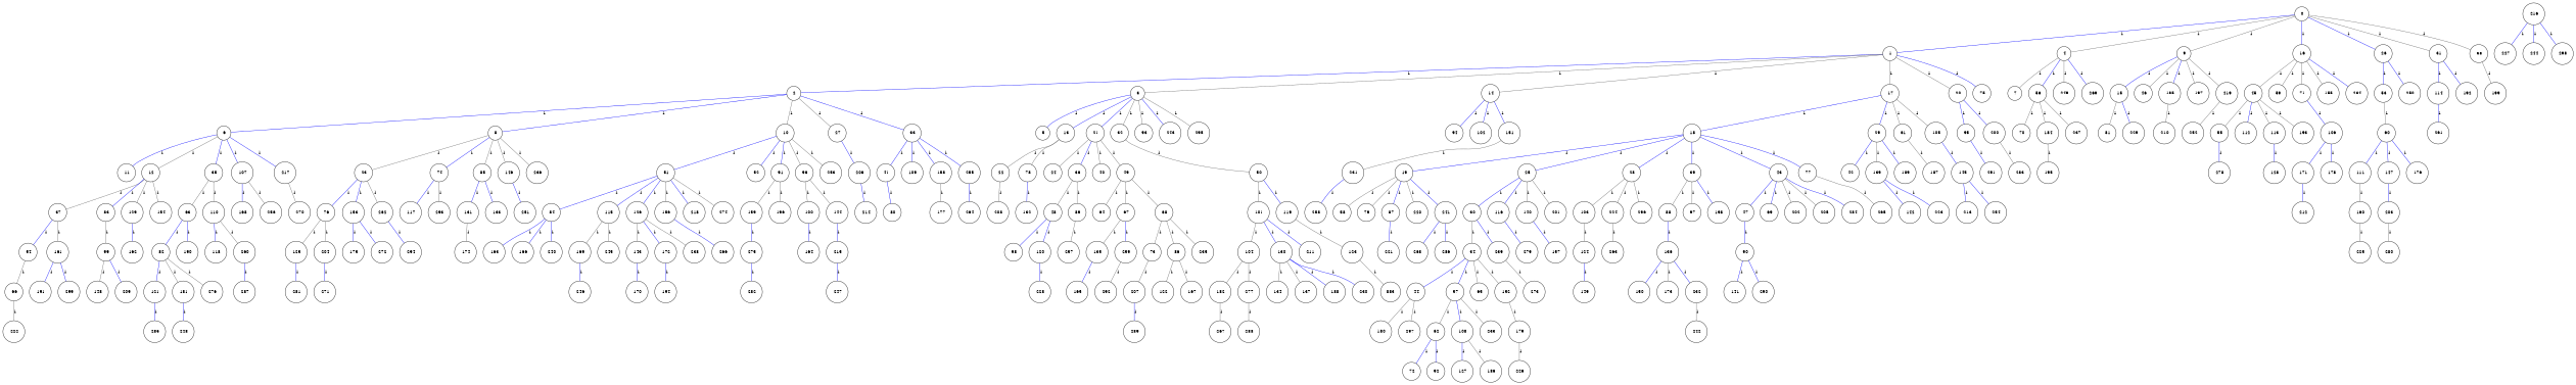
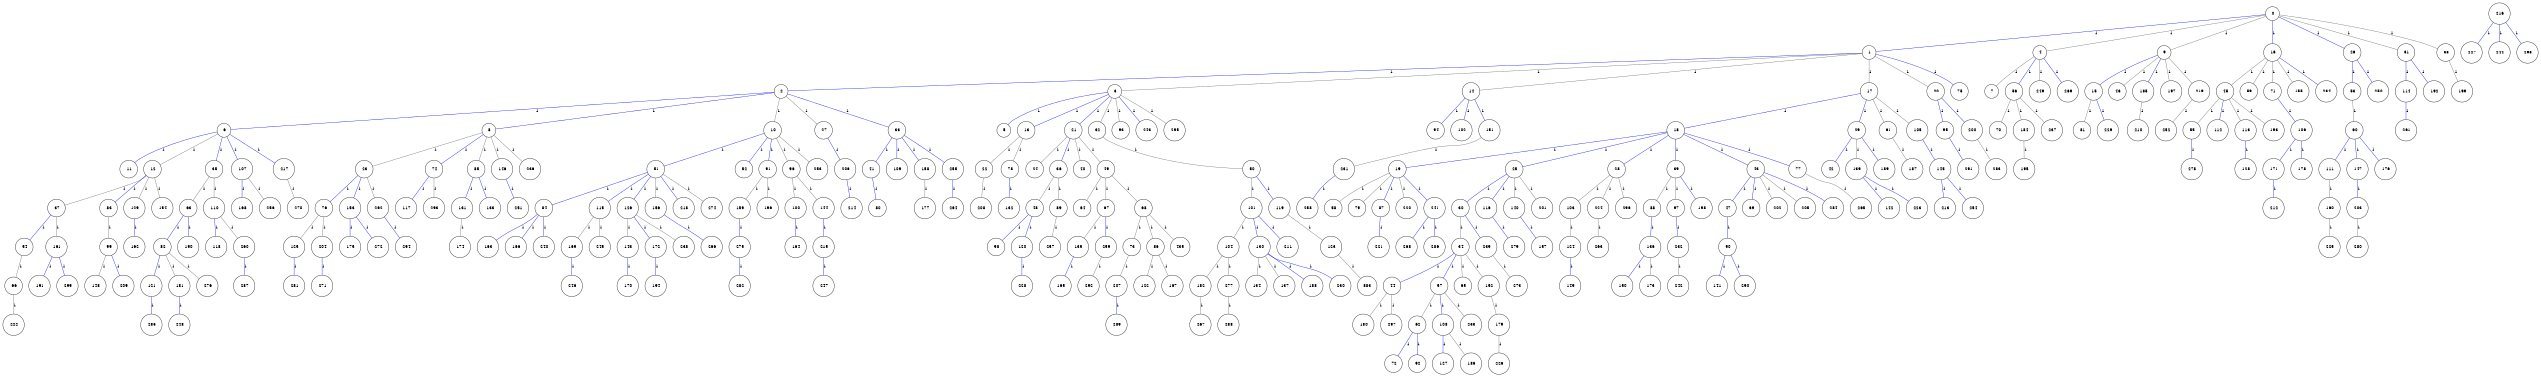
  graph {
    fixedsize="true;"
    node [color=black fontsize=12 hight=.12 shape=circle]
    edge [color=blue fontsize=12]
    n1 [label=" 0" width=.12]
    n2 [label=" 1" width=.12]
    n3 [label=" 4" width=.12]
    n4 [label=" 9" width=.12]
    n5 [label=" 16" width=.12]
    n6 [label=" 26" width=.12]
    n7 [label=" 31" width=.12]
    n8 [label=" 38" width=.12]
    n9 [label=" 2" width=.12]
    n10 [label=" 3" width=.12]
    n11 [label=" 14" width=.12]
    n12 [label=" 17" width=.12]
    n13 [label=" 20" width=.12]
    n14 [label=" 75" width=.12]
    n15 [label=" 7" width=.12]
    n16 [label=" 56" width=.12]
    n17 [label=" 249" width=.12]
    n18 [label=" 269" width=.12]
    n19 [label=" 15" width=.12]
    n20 [label=" 46" width=.12]
    n21 [label=" 185" width=.12]
    n22 [label=" 197" width=.12]
    n23 [label=" 219" width=.12]
    n24 [label=" 45" width=.12]
    n25 [label=" 59" width=.12]
    n26 [label=" 71" width=.12]
    n27 [label=" 155" width=.12]
    n28 [label=" 234" width=.12]
    n29 [label=" 53" width=.12]
    n30 [label=" 250" width=.12]
    n31 [label=" 114" width=.12]
    n32 [label=" 192" width=.12]
    n33 [label=" 199" width=.12]
    n34 [label=" 6" width=.12]
    n35 [label=" 8" width=.12]
    n36 [label=" 10" width=.12]
    n37 [label=" 27" width=.12]
    n38 [label=" 33" width=.12]
    n39 [label=" 5" width=.12]
    n40 [label=" 13" width=.12]
    n41 [label=" 21" width=.12]
    n42 [label=" 32" width=.12]
    n43 [label=" 93" width=.12]
    n44 [label=" 243" width=.12]
    n45 [label=" 295" width=.12]
    n46 [label=" 94" width=.12]
    n47 [label=" 102" width=.12]
    n48 [label=" 151" width=.12]
    n49 [label=" 18" width=.12]
    n50 [label=" 29" width=.12]
    n51 [label=" 61" width=.12]
    n52 [label=" 105" width=.12]
    n53 [label=" 95" width=.12]
    n54 [label=" 200" width=.12]
    n55 [label=" 11" width=.12]
    n56 [label=" 12" width=.12]
    n57 [label=" 35" width=.12]
    n58 [label=" 107" width=.12]
    n59 [label=" 217" width=.12]
    n60 [label=" 23" width=.12]
    n61 [label=" 74" width=.12]
    n62 [label=" 85" width=.12]
    n63 [label=" 146" width=.12]
    n64 [label=" 236" width=.12]
    n65 [label=" 51" width=.12]
    n66 [label=" 52" width=.12]
    n67 [label=" 91" width=.12]
    n68 [label=" 96" width=.12]
    n69 [label=" 253" width=.12]
    n70 [label=" 206" width=.12]
    n71 [label=" 41" width=.12]
    n72 [label=" 109" width=.12]
    n73 [label=" 158" width=.12]
    n74 [label=" 255" width=.12]
    n75 [label=" 22" width=.12]
    n76 [label=" 78" width=.12]
    n77 [label=" 24" width=.12]
    n78 [label=" 36" width=.12]
    n79 [label=" 40" width=.12]
    n80 [label=" 49" width=.12]
    n81 [label=" 50" width=.12]
    n82 [label=" 70" width=.12]
    n83 [label=" 184" width=.12]
    n84 [label=" 237" width=.12]
    n85 [label=" 37" width=.12]
    n86 [label=" 83" width=.12]
    n87 [label=" 129" width=.12]
    n88 [label=" 154" width=.12]
    n89 [label=" 63" width=.12]
    n90 [label=" 110" width=.12]
    n91 [label=" 168" width=.12]
    n92 [label=" 256" width=.12]
    n93 [label=" 270" width=.12]
    n94 [label=" 76" width=.12]
    n95 [label=" 153" width=.12]
    n96 [label=" 262" width=.12]
    n97 [label=" 117" width=.12]
    n98 [label=" 293" width=.12]
    n99 [label=" 131" width=.12]
    n100 [label=" 133" width=.12]
    n101 [label=" 251" width=.12]
    n102 [label=" 81" width=.12]
    n103 [label=" 229" width=.12]
    n104 [label=" 210" width=.12]
    n105 [label=" 252" width=.12]
    n106 [label=" 84" width=.12]
    n107 [label=" 115" width=.12]
    n108 [label=" 126" width=.12]
    n109 [label=" 156" width=.12]
    n110 [label=" 218" width=.12]
    n111 [label=" 274" width=.12]
    n112 [label=" 159" width=.12]
    n113 [label=" 196" width=.12]
    n114 [label=" 100" width=.12]
    n115 [label=" 144" width=.12]
    n116 [label=" 54" width=.12]
    n117 [label=" 161" width=.12]
    n118 [label=" 99" width=.12]
    n119 [label=" 162" width=.12]
    n120 [label=" 208" width=.12]
    n121 [label=" 132" width=.12]
    n122 [label=" 231" width=.12]
    n123 [label=" 55" width=.12]
    n124 [label=" 112" width=.12]
    n125 [label=" 113" width=.12]
    n126 [label=" 193" width=.12]
    n127 [label=" 106" width=.12]
    n128 [label=" 19" width=.12]
    n129 [label=" 25" width=.12]
    n130 [label=" 28" width=.12]
    n131 [label=" 39" width=.12]
    n132 [label=" 43" width=.12]
    n133 [label=" 77" width=.12]
    n134 [label=" 42" width=.12]
    n135 [label=" 139" width=.12]
    n136 [label=" 189" width=.12]
    n137 [label=" 187" width=.12]
    n138 [label=" 145" width=.12]
    n139 [label=" 58" width=.12]
    n140 [label=" 79" width=.12]
    n141 [label=" 87" width=.12]
    n142 [label=" 220" width=.12]
    n143 [label=" 241" width=.12]
    n144 [label=" 30" width=.12]
    n145 [label=" 116" width=.12]
    n146 [label=" 140" width=.12]
    n147 [label=" 201" width=.12]
    n148 [label=" 103" width=.12]
    n149 [label=" 224" width=.12]
    n150 [label=" 296" width=.12]
    n151 [label=" 88" width=.12]
    n152 [label=" 97" width=.12]
    n153 [label=" 198" width=.12]
    n154 [label=" 47" width=.12]
    n155 [label=" 69" width=.12]
    n156 [label=" 202" width=.12]
    n157 [label=" 205" width=.12]
    n158 [label=" 284" width=.12]
    n159 [label=" 265" width=.12]
    n160 [label=" 221" width=.12]
    n161 [label=" 268" width=.12]
    n162 [label=" 286" width=.12]
    n163 [label=" 291" width=.12]
    n164 [label=" 283" width=.12]
    n165 [label=" 48" width=.12]
    n166 [label=" 89" width=.12]
    n167 [label=" 64" width=.12]
    n168 [label=" 67" width=.12]
    n169 [label=" 68" width=.12]
    n170 [label=" 125" width=.12]
    n171 [label=" 204" width=.12]
    n172 [label=" 175" width=.12]
    n173 [label=" 272" width=.12]
    n174 [label=" 294" width=.12]
    n175 [label=" 34" width=.12]
    n176 [label=" 239" width=.12]
    n177 [label=" 279" width=.12]
    n178 [label=" 157" width=.12]
    n179 [label=" 60" width=.12]
    n180 [label=" 214" width=.12]
    n181 [label=" 124" width=.12]
    n182 [label=" 263" width=.12]
    n183 [label=" 142" width=.12]
    n184 [label=" 223" width=.12]
    n185 [label=" 44" width=.12]
    n186 [label=" 57" width=.12]
    n187 [label=" 65" width=.12]
    n188 [label=" 152" width=.12]
    n189 [label=" 273" width=.12]
    n190 [label=" 261" width=.12]
    n191 [label=" 101" width=.12]
    n192 [label=" 119" width=.12]
    n193 [label=" 80" width=.12]
    n194 [label=" 177" width=.12]
    n195 [label=" 264" width=.12]
    n196 [label=" 180" width=.12]
    n197 [label=" 297" width=.12]
    n198 [label=" 62" width=.12]
    n199 [label=" 108" width=.12]
    n200 [label=" 233" width=.12]
    n201 [label=" 179" width=.12]
    n202 [label=" 82" width=.12]
    n203 [label=" 190" width=.12]
    n204 [label=" 118" width=.12]
    n205 [label=" 260" width=.12]
    n206 [label=" 98" width=.12]
    n207 [label=" 120" width=.12]
    n208 [label=" 257" width=.12]
    n209 [label=" 66" width=.12]
    n210 [label=" 191" width=.12]
    n211 [label=" 299" width=.12]
    n212 [label=" 136" width=.12]
    n213 [label=" 90" width=.12]
    n214 [label=" 278" width=.12]
    n215 [label=" 128" width=.12]
    n216 [label=" 141" width=.12]
    n217 [label=" 290" width=.12]
    n218 [label=" 228" width=.12]
    n219 [label=" 135" width=.12]
    n220 [label=" 259" width=.12]
    n221 [label=" 73" width=.12]
    n222 [label=" 86" width=.12]
-   n223 [label=" 235" width=.12]
+   n223 [label=435 width=.12]
    n224 [label=" 104" width=.12]
    n225 [label=" 130" width=.12]
    n226 [label=" 211" width=.12]
    n227 [label=" 123" width=.12]
    n228 [label=" 163" width=.12]
    n229 [label=" 166" width=.12]
    n230 [label=" 240" width=.12]
    n231 [label=" 169" width=.12]
    n232 [label=" 245" width=.12]
    n233 [label=" 143" width=.12]
    n234 [label=" 172" width=.12]
    n235 [label=" 238" width=.12]
    n236 [label=" 266" width=.12]
    n237 [label=" 111" width=.12]
    n238 [label=" 147" width=.12]
    n239 [label=" 176" width=.12]
    n240 [label=" 222" width=.12]
    n241 [label=" 195" width=.12]
    n242 [label=" 72" width=.12]
    n243 [label=" 92" width=.12]
    n244 [label=" 127" width=.12]
    n245 [label=" 186" width=.12]
    n246 [label=" 160" width=.12]
    n247 [label=" 203" width=.12]
    n248 [label=" 121" width=.12]
    n249 [label=" 181" width=.12]
    n250 [label=" 276" width=.12]
    n251 [label=" 165" width=.12]
    n252 [label=" 292" width=.12]
    n253 [label=" 207" width=.12]
    n254 [label=" 122" width=.12]
    n255 [label=" 167" width=.12]
    n256 [label=" 171" width=.12]
    n257 [label=" 178" width=.12]
    n258 [label=" 289" width=.12]
    n259 [label=" 281" width=.12]
    n260 [label=" 271" width=.12]
    n261 [label=" 285" width=.12]
    n262 [label=" 248" width=.12]
    n263 [label=" 148" width=.12]
    n264 [label=" 209" width=.12]
    n265 [label=" 174" width=.12]
    n266 [label=" 150" width=.12]
    n267 [label=" 173" width=.12]
    n268 [label=" 232" width=.12]
    n269 [label=" 275" width=.12]
    n270 [label=" 216" width=.12]
    n271 [label=" 227" width=.12]
    n272 [label=" 244" width=.12]
    n273 [label=" 298" width=.12]
    n274 [label=" 164" width=.12]
    n275 [label=" 215" width=.12]
    n276 [label=" 182" width=.12]
    n277 [label=" 277" width=.12]
    n278 [label=" 134" width=.12]
    n279 [label=" 137" width=.12]
    n280 [label=" 188" width=.12]
    n281 [label=" 230" width=.12]
    n282 [label=" 149" width=.12]
    n283 [label=" 267" width=.12]
    n284 [label=" 288" width=.12]
    n285 [label=" 213" width=.12]
    n286 [label=" 254" width=.12]
    n287 [label=" 212" width=.12]
    n288 [label=" 287" width=.12]
    n289 [label=" 225" width=.12]
    n290 [label=" 246" width=.12]
    n291 [label=883 width=.12]
    n292 [label=" 170" width=.12]
    n293 [label=" 194" width=.12]
    n294 [label=" 242" width=.12]
    n295 [label=" 247" width=.12]
    n296 [label=" 280" width=.12]
    n297 [label=" 258" width=.12]
    n298 [label=" 226" width=.12]
    n299 [label=" 282" width=.12]
    n1 -- n2 [label=1]
    n1 -- n3 [color=gray40 label=1]
    n1 -- n4 [color=gray40 label=1]
    n1 -- n5 [label=1]
    n1 -- n6 [label=1]
    n1 -- n7 [color=gray40 label=1]
    n1 -- n8 [color=gray40 label=1]
    n2 -- n9 [label=1]
    n2 -- n10 [color=gray40 label=1]
    n2 -- n11 [color=gray40 label=1]
    n2 -- n12 [color=gray40 label=1]
    n2 -- n13 [color=gray40 label=1]
    n2 -- n14 [label=1]
    n3 -- n15 [color=gray40 label=1]
    n3 -- n16 [label=1]
    n3 -- n17 [color=gray40 label=1]
    n3 -- n18 [label=1]
    n4 -- n19 [label=1]
    n4 -- n20 [color=gray40 label=1]
    n4 -- n21 [label=1]
    n4 -- n22 [color=gray40 label=1]
    n4 -- n23 [color=gray40 label=1]
    n5 -- n24 [color=gray40 label=1]
    n5 -- n25 [color=gray40 label=1]
    n5 -- n26 [color=gray40 label=1]
    n5 -- n27 [color=gray40 label=1]
    n5 -- n28 [label=1]
    n6 -- n29 [label=1]
    n6 -- n30 [label=1]
    n7 -- n31 [label=1]
    n7 -- n32 [label=1]
    n8 -- n33 [color=gray40 label=1]
    n9 -- n34 [label=1]
    n9 -- n35 [label=1]
    n9 -- n36 [color=gray40 label=1]
    n9 -- n37 [color=gray40 label=1]
    n9 -- n38 [label=1]
    n10 -- n39 [label=1]
    n10 -- n40 [label=1]
    n10 -- n41 [label=1]
    n10 -- n42 [color=gray40 label=1]
    n10 -- n43 [color=gray40 label=1]
    n10 -- n44 [label=1]
    n10 -- n45 [color=gray40 label=1]
    n11 -- n46 [label=1]
    n11 -- n47 [label=1]
    n11 -- n48 [label=1]
    n12 -- n49 [label=1]
    n12 -- n50 [label=1]
    n12 -- n51 [color=gray40 label=1]
    n12 -- n52 [color=gray40 label=1]
    n13 -- n53 [label=1]
    n13 -- n54 [label=1]
    n16 -- n82 [color=gray40 label=1]
    n16 -- n83 [color=gray40 label=1]
    n16 -- n84 [color=gray40 label=1]
    n19 -- n102 [color=gray40 label=1]
    n19 -- n103 [label=1]
    n21 -- n104 [color=gray40 label=1]
    n23 -- n105 [color=gray40 label=1]
    n24 -- n123 [color=gray40 label=1]
    n24 -- n124 [label=1]
    n24 -- n125 [color=gray40 label=1]
    n24 -- n126 [color=gray40 label=1]
    n26 -- n127 [label=1]
    n29 -- n179 [color=gray40 label=1]
    n31 -- n190 [label=1]
    n34 -- n55 [label=1]
    n34 -- n56 [color=gray40 label=1]
    n34 -- n57 [label=1]
    n34 -- n58 [label=1]
    n34 -- n59 [label=1]
    n35 -- n60 [color=gray40 label=1]
    n35 -- n61 [label=1]
    n35 -- n62 [color=gray40 label=1]
    n35 -- n63 [color=gray40 label=1]
    n35 -- n64 [color=gray40 label=1]
    n36 -- n65 [label=1]
    n36 -- n66 [label=1]
    n36 -- n67 [label=1]
    n36 -- n68 [color=gray40 label=1]
    n36 -- n69 [color=gray40 label=1]
    n37 -- n70 [label=1]
    n38 -- n71 [label=1]
    n38 -- n72 [label=1]
    n38 -- n73 [label=1]
    n38 -- n74 [label=1]
    n40 -- n75 [color=gray40 label=1]
    n40 -- n76 [color=gray40 label=1]
    n41 -- n77 [color=gray40 label=1]
    n41 -- n78 [label=1]
    n41 -- n79 [color=gray40 label=1]
    n41 -- n80 [color=gray40 label=1]
    n42 -- n81 [color=gray40 label=1]
    n48 -- n122 [color=gray40 label=1]
    n49 -- n128 [label=1]
    n49 -- n129 [label=1]
    n49 -- n130 [label=1]
    n49 -- n131 [label=1]
    n49 -- n132 [label=1]
    n49 -- n133 [label=1]
    n50 -- n134 [label=1]
    n50 -- n135 [color=gray40 label=1]
    n50 -- n136 [label=1]
    n51 -- n137 [color=gray40 label=1]
    n52 -- n138 [label=1]
    n53 -- n163 [label=1]
    n54 -- n164 [color=gray40 label=1]
    n56 -- n85 [color=gray40 label=1]
    n56 -- n86 [label=1]
    n56 -- n87 [color=gray40 label=1]
    n56 -- n88 [color=gray40 label=1]
    n57 -- n89 [color=gray40 label=1]
    n57 -- n90 [color=gray40 label=1]
    n58 -- n91 [label=1]
    n58 -- n92 [color=gray40 label=1]
    n59 -- n93 [color=gray40 label=1]
    n60 -- n94 [label=1]
    n60 -- n95 [label=1]
    n60 -- n96 [color=gray40 label=1]
    n61 -- n97 [label=1]
    n61 -- n98 [color=gray40 label=1]
    n62 -- n99 [label=1]
    n62 -- n100 [label=1]
    n63 -- n101 [label=1]
    n65 -- n106 [label=1]
    n65 -- n107 [label=1]
    n65 -- n108 [label=1]
    n65 -- n109 [color=gray40 label=1]
    n65 -- n110 [label=1]
    n65 -- n111 [color=gray40 label=1]
    n67 -- n112 [color=gray40 label=1]
    n67 -- n113 [color=gray40 label=1]
    n68 -- n114 [color=gray40 label=1]
    n68 -- n115 [color=gray40 label=1]
    n70 -- n180 [label=1]
    n71 -- n193 [label=1]
    n73 -- n194 [color=gray40 label=1]
    n74 -- n195 [label=1]
    n75 -- n120 [color=gray40 label=1]
    n76 -- n121 [label=1]
    n78 -- n165 [color=gray40 label=1]
    n78 -- n166 [color=gray40 label=1]
    n80 -- n167 [color=gray40 label=1]
    n80 -- n168 [color=gray40 label=1]
    n80 -- n169 [color=gray40 label=1]
    n81 -- n191 [color=gray40 label=1]
    n81 -- n192 [label=1]
    n83 -- n241 [color=gray40 label=1]
    n85 -- n116 [label=1]
    n85 -- n117 [color=gray40 label=1]
    n86 -- n118 [color=gray40 label=1]
    n87 -- n119 [label=1]
    n89 -- n202 [label=1]
    n89 -- n203 [label=1]
    n90 -- n204 [label=1]
    n90 -- n205 [color=gray40 label=1]
    n94 -- n170 [color=gray40 label=1]
    n94 -- n171 [color=gray40 label=1]
    n95 -- n172 [label=1]
    n95 -- n173 [label=1]
    n96 -- n174 [label=1]
    n99 -- n265 [color=gray40 label=1]
    n106 -- n228 [label=1]
    n106 -- n229 [label=1]
    n106 -- n230 [label=1]
    n107 -- n231 [color=gray40 label=1]
    n107 -- n232 [color=gray40 label=1]
    n108 -- n233 [color=gray40 label=1]
    n108 -- n234 [label=1]
    n108 -- n235 [color=gray40 label=1]
    n109 -- n236 [label=1]
    n112 -- n269 [label=1]
    n114 -- n274 [label=1]
    n115 -- n275 [label=1]
    n116 -- n209 [color=gray40 label=1]
    n117 -- n210 [label=1]
    n117 -- n211 [label=1]
    n118 -- n263 [color=gray40 label=1]
    n118 -- n264 [label=1]
    n122 -- n297 [label=1]
    n123 -- n214 [label=1]
    n125 -- n215 [label=1]
    n127 -- n256 [label=1]
    n127 -- n257 [label=1]
    n128 -- n139 [color=gray40 label=1]
    n128 -- n140 [color=gray40 label=1]
    n128 -- n141 [label=1]
    n128 -- n142 [color=gray40 label=1]
    n128 -- n143 [label=1]
    n129 -- n144 [label=1]
    n129 -- n145 [label=1]
    n129 -- n146 [color=gray40 label=1]
    n129 -- n147 [color=gray40 label=1]
    n130 -- n148 [color=gray40 label=1]
    n130 -- n149 [color=gray40 label=1]
    n130 -- n150 [color=gray40 label=1]
    n131 -- n151 [color=gray40 label=1]
    n131 -- n152 [color=gray40 label=1]
    n131 -- n153 [label=1]
    n132 -- n154 [label=1]
    n132 -- n155 [label=1]
    n132 -- n156 [color=gray40 label=1]
    n132 -- n157 [color=gray40 label=1]
    n132 -- n158 [label=1]
    n133 -- n159 [color=gray40 label=1]
    n135 -- n183 [label=1]
    n135 -- n184 [label=1]
    n138 -- n285 [label=1]
    n138 -- n286 [label=1]
    n141 -- n160 [label=1]
    n143 -- n161 [label=1]
    n143 -- n162 [label=1]
    n144 -- n175 [color=gray40 label=1]
    n144 -- n176 [label=1]
    n145 -- n177 [label=1]
    n146 -- n178 [label=1]
    n148 -- n181 [color=gray40 label=1]
    n149 -- n182 [color=gray40 label=1]
    n151 -- n212 [label=1]
    n154 -- n213 [label=1]
    n165 -- n206 [label=1]
    n165 -- n207 [label=1]
    n166 -- n208 [color=gray40 label=1]
    n168 -- n219 [color=gray40 label=1]
    n168 -- n220 [label=1]
    n169 -- n221 [color=gray40 label=1]
    n169 -- n222 [color=gray40 label=1]
    n169 -- n223 [color=gray40 label=1]
    n170 -- n259 [label=1]
    n171 -- n260 [label=1]
    n175 -- n185 [label=1]
    n175 -- n186 [label=1]
    n175 -- n187 [color=gray40 label=1]
    n175 -- n188 [color=gray40 label=1]
    n176 -- n189 [color=gray40 label=1]
    n179 -- n237 [label=1]
    n179 -- n238 [label=1]
    n179 -- n239 [label=1]
    n181 -- n282 [label=1]
    n185 -- n196 [color=gray40 label=1]
    n185 -- n197 [color=gray40 label=1]
    n186 -- n198 [color=gray40 label=1]
    n186 -- n199 [label=1]
    n186 -- n200 [color=gray40 label=1]
    n188 -- n201 [color=gray40 label=1]
    n191 -- n224 [color=gray40 label=1]
    n191 -- n225 [label=1]
    n191 -- n226 [label=1]
    n192 -- n227 [color=gray40 label=1]
    n198 -- n242 [label=1]
    n198 -- n243 [label=1]
    n199 -- n244 [label=1]
    n199 -- n245 [color=gray40 label=1]
    n201 -- n298 [color=gray40 label=1]
    n202 -- n248 [label=1]
    n202 -- n249 [color=gray40 label=1]
    n202 -- n250 [color=gray40 label=1]
    n205 -- n288 [label=1]
    n207 -- n218 [label=1]
    n209 -- n240 [color=gray40 label=1]
    n212 -- n266 [label=1]
    n212 -- n267 [color=gray40 label=1]
-   n212 -- n268 [label=1]
+   n152 -- n268 [label=1]
    n213 -- n216 [label=1]
    n213 -- n217 [label=1]
    n219 -- n251 [label=1]
    n220 -- n252 [color=gray40 label=1]
    n221 -- n253 [color=gray40 label=1]
    n222 -- n254 [color=gray40 label=1]
    n222 -- n255 [color=gray40 label=1]
    n224 -- n276 [color=gray40 label=1]
    n224 -- n277 [color=gray40 label=1]
    n225 -- n278 [color=gray40 label=1]
    n225 -- n279 [color=gray40 label=1]
    n225 -- n280 [label=1]
    n225 -- n281 [label=1]
    n227 -- n291 [color=gray40 label=1]
    n231 -- n290 [label=1]
    n233 -- n292 [label=1]
    n234 -- n293 [label=1]
    n237 -- n246 [color=gray40 label=1]
    n238 -- n247 [label=1]
    n246 -- n289 [color=gray40 label=1]
    n247 -- n296 [color=gray40 label=1]
    n248 -- n261 [label=1]
    n249 -- n262 [label=1]
    n253 -- n258 [label=1]
    n256 -- n287 [label=1]
    n268 -- n294 [color=gray40 label=1]
    n269 -- n299 [label=1]
    n270 -- n271 [label=1]
    n270 -- n272 [label=1]
    n270 -- n273 [label=1]
    n275 -- n295 [label=1]
    n276 -- n283 [color=gray40 label=1]
    n277 -- n284 [color=gray40 label=1]
  }
